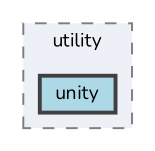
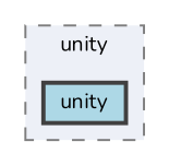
  digraph {
    compound=true
    fontname=Nunito
    n1 [color=grey25 fillcolor=lightblue fontname=Nunito fontsize=10 height=0.2 label=unity shape=box style="filled,bold" width=0.4]
    subgraph cluster_1 {
      bgcolor="#edf0f7"
      fontsize=10
-     label=utility
+     label=unity
      pencolor=grey50
      style="filled,dashed"
      n1
    }
  }
